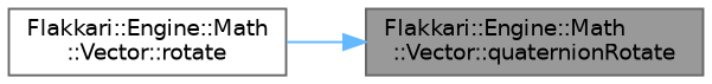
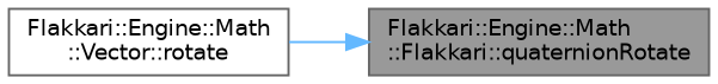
  digraph {
    rankdir=RL
    node [fontname=Helvetica fontsize=10 shape=box style=filled]
-   n1 [color=gray40 fillcolor=grey60 fontcolor=black height=0.2 label="Flakkari::Engine::Math\l::Vector::quaternionRotate" width=0.4]
+   n1 [color=gray40 fillcolor=grey60 fontcolor=black height=0.2 label="Flakkari::Engine::Math\l::Flakkari::quaternionRotate" width=0.4]
    n2 [color=grey40 fillcolor=white height=0.2 label="Flakkari::Engine::Math\l::Vector::rotate" width=0.4]
    n1 -> n2 [color=steelblue1 dir=back fontname=Helvetica fontsize=10 labelfontname=Helvetica labelfontsize=10 style=solid]
  }
